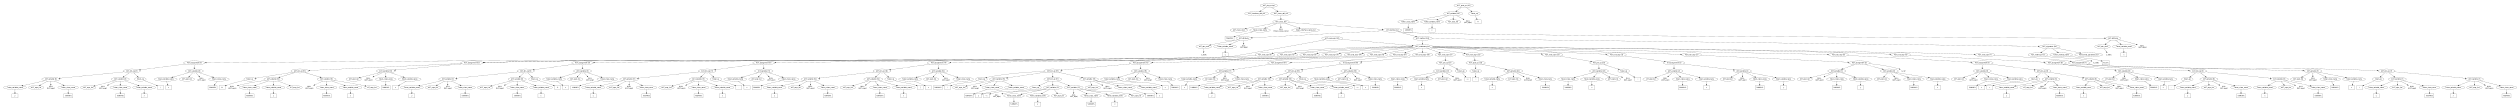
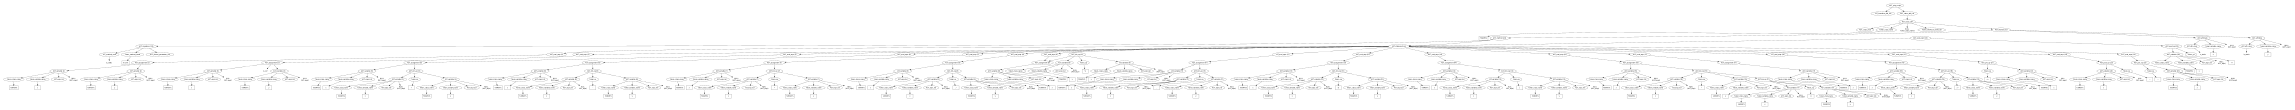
  digraph {
    fontname=Inter
    node [fontname=Inter]
    edge [fontname=Inter]
    n1 [label=AST_php_script]
    n2 [label=AST_interface_def_list]
    n3 [label=AST_class_def_list]
    n4 [label=AST_class_def]
    n5 [label=AST_class_mod]
    n6 [label=Token_class_name]
    n7 [label="NULL\n(Token_class_name)" shape=plaintext]
    n8 [label=Token_interface_name_list]
    n9 [label=AST_member_list]
    n10 [label="%MAIN%" shape=box]
    n11 [label="AST_method (24)"]
    n12 [label=AST_attribute]
    n13 [label=AST_attribute]
    n14 [label="AST_signature (24)"]
    n15 [label=AST_statement_list]
    n16 [label=AST_attr_mod]
    n17 [label=Token_variable_name]
    n18 [label="NULL\n(AST_expr)" shape=plaintext]
    n19 [label=AST_attr_mod]
    n20 [label=Token_variable_name]
    n21 [label="NULL\n(AST_expr)" shape=plaintext]
    n22 [label=AST_method_mod]
    n23 [label=Token_method_name]
    n24 [label=AST_formal_parameter_list]
    n25 [label="AST_eval_expr (2)"]
    n26 [label="AST_eval_expr (3)"]
    n27 [label="AST_eval_expr (5)"]
    n28 [label="AST_eval_expr (6)"]
    n29 [label="AST_eval_expr (7)"]
    n30 [label="AST_eval_expr (8)"]
    n31 [label="AST_eval_expr (9)"]
    n32 [label="AST_eval_expr (11)"]
    n33 [label="AST_eval_expr (13)"]
    n34 [label="AST_eval_expr (14)"]
    n35 [label="AST_eval_expr (15)"]
    n36 [label="AST_eval_expr (17)"]
    n37 [label="AST_eval_expr (18)"]
    n38 [label="AST_eval_expr (21)"]
    n39 [label="AST_eval_expr (22)"]
    n40 [label="AST_eval_expr (23)"]
    n41 [label=is_static shape=plaintext]
    n42 [label="%run%" shape=box]
    n43 [label="AST_assignment (2)"]
    n44 [label="AST_assignment (3)"]
    n45 [label="AST_assignment (5)"]
    n46 [label="AST_assignment (6)"]
    n47 [label="AST_assignment (7)"]
    n48 [label="AST_assignment (8)"]
    n49 [label="AST_assignment (9)"]
    n50 [label="AST_assignment (11)"]
    n51 [label="AST_assignment (13)"]
    n52 [label="AST_assignment (14)"]
    n53 [label="AST_assignment (15)"]
    n54 [label="AST_assignment (17)"]
    n55 [label="AST_assignment (18)"]
    n56 [label="AST_eval_expr (20)"]
    n57 [label="AST_post_op (20)"]
    n58 [label="AST_pre_op (21)"]
    n59 [label="AST_post_op (22)"]
    n60 [label="AST_pre_op (23)"]
    n61 [label="AST_variable (2)"]
    n62 [label="AST_variable (2)"]
    n63 [label=Token_class_name]
    n64 [label=Token_variable_name]
    n65 [label=AST_expr_list]
    n66 [label="NULL\n(AST_expr)" shape=plaintext]
    n67 [label=Token_class_name]
    n68 [label=Token_variable_name]
    n69 [label=AST_expr_list]
    n70 [label="NULL\n(AST_expr)" shape=plaintext]
    n71 [label="%MAIN%" shape=box]
    n72 [label=x shape=box]
    n73 [label="%MAIN%" shape=box]
    n74 [label=y shape=box]
    n75 [label="AST_variable (3)"]
    n76 [label=is_ref shape=plaintext]
    n77 [label="AST_variable (3)"]
    n78 [label=Token_class_name]
    n79 [label=Token_variable_name]
    n80 [label=AST_expr_list]
    n81 [label="NULL\n(AST_expr)" shape=plaintext]
    n82 [label=Token_class_name]
    n83 [label=Token_variable_name]
    n84 [label=AST_expr_list]
    n85 [label="NULL\n(AST_expr)" shape=plaintext]
    n86 [label="%MAIN%" shape=box]
    n87 [label=x shape=box]
    n88 [label="%MAIN%" shape=box]
    n89 [label=y shape=box]
    n90 [label="AST_variable (5)"]
    n91 [label="AST_bin_op (5)"]
    n92 [label=Token_class_name]
    n93 [label=Token_variable_name]
    n94 [label=AST_expr_list]
    n95 [label="NULL\n(AST_expr)" shape=plaintext]
    n96 [label="AST_variable (5)"]
    n97 [label=Token_op]
    n98 [label="AST_variable (5)"]
    n99 [label="%MAIN%" shape=box]
    n100 [label=x shape=box]
    n101 [label=Token_class_name]
    n102 [label=Token_variable_name]
    n103 [label=AST_expr_list]
    n104 [label="NULL\n(AST_expr)" shape=plaintext]
    n105 [label="+" shape=box]
    n106 [label=Token_class_name]
    n107 [label=Token_variable_name]
    n108 [label=AST_expr_list]
    n109 [label="NULL\n(AST_expr)" shape=plaintext]
    n110 [label="%MAIN%" shape=box]
    n111 [label=x shape=box]
    n112 [label="%MAIN%" shape=box]
    n113 [label=y shape=box]
    n114 [label="AST_variable (6)"]
    n115 [label="AST_bin_op (6)"]
    n116 [label=Token_class_name]
    n117 [label=Token_variable_name]
    n118 [label=AST_expr_list]
    n119 [label="NULL\n(AST_expr)" shape=plaintext]
    n120 [label="AST_variable (6)"]
    n121 [label=Token_op]
    n122 [label="AST_variable (6)"]
    n123 [label="%MAIN%" shape=box]
    n124 [label=x shape=box]
    n125 [label=Token_class_name]
    n126 [label=Token_variable_name]
    n127 [label=AST_expr_list]
    n128 [label="NULL\n(AST_expr)" shape=plaintext]
    n129 [label="-" shape=box]
    n130 [label=Token_class_name]
    n131 [label=Token_variable_name]
    n132 [label=AST_expr_list]
    n133 [label="NULL\n(AST_expr)" shape=plaintext]
    n134 [label="%MAIN%" shape=box]
    n135 [label=x shape=box]
    n136 [label="%MAIN%" shape=box]
    n137 [label=y shape=box]
    n138 [label="AST_variable (7)"]
    n139 [label="AST_bin_op (7)"]
    n140 [label=Token_class_name]
    n141 [label=Token_variable_name]
    n142 [label=AST_expr_list]
    n143 [label="NULL\n(AST_expr)" shape=plaintext]
    n144 [label="AST_variable (7)"]
    n145 [label=Token_op]
    n146 [label="AST_variable (7)"]
    n147 [label="%MAIN%" shape=box]
    n148 [label=x shape=box]
    n149 [label=Token_class_name]
    n150 [label=Token_variable_name]
    n151 [label=AST_expr_list]
    n152 [label="NULL\n(AST_expr)" shape=plaintext]
    n153 [label="*" shape=box]
    n154 [label=Token_class_name]
    n155 [label=Token_variable_name]
    n156 [label=AST_expr_list]
    n157 [label="NULL\n(AST_expr)" shape=plaintext]
    n158 [label="%MAIN%" shape=box]
    n159 [label=x shape=box]
    n160 [label="%MAIN%" shape=box]
    n161 [label=y shape=box]
    n162 [label="AST_variable (8)"]
    n163 [label="AST_bin_op (8)"]
    n164 [label=Token_class_name]
    n165 [label=Token_variable_name]
    n166 [label=AST_expr_list]
    n167 [label="NULL\n(AST_expr)" shape=plaintext]
    n168 [label="AST_variable (8)"]
    n169 [label=Token_op]
    n170 [label="AST_variable (8)"]
    n171 [label="%MAIN%" shape=box]
    n172 [label=x shape=box]
    n173 [label=Token_class_name]
    n174 [label=Token_variable_name]
    n175 [label=AST_expr_list]
    n176 [label="NULL\n(AST_expr)" shape=plaintext]
    n177 [label="/" shape=box]
    n178 [label=Token_class_name]
    n179 [label=Token_variable_name]
    n180 [label=AST_expr_list]
    n181 [label="NULL\n(AST_expr)" shape=plaintext]
    n182 [label="%MAIN%" shape=box]
    n183 [label=x shape=box]
    n184 [label="%MAIN%" shape=box]
    n185 [label=y shape=box]
    n186 [label="AST_variable (9)"]
    n187 [label="AST_bin_op (9)"]
    n188 [label=Token_class_name]
    n189 [label=Token_variable_name]
    n190 [label=AST_expr_list]
    n191 [label="NULL\n(AST_expr)" shape=plaintext]
    n192 [label="AST_variable (9)"]
    n193 [label=Token_op]
    n194 [label="AST_variable (9)"]
    n195 [label="%MAIN%" shape=box]
    n196 [label=x shape=box]
    n197 [label=Token_class_name]
    n198 [label=Token_variable_name]
    n199 [label=AST_expr_list]
    n200 [label="NULL\n(AST_expr)" shape=plaintext]
    n201 [label="%" shape=box]
    n202 [label=Token_class_name]
    n203 [label=Token_variable_name]
    n204 [label=AST_expr_list]
    n205 [label="NULL\n(AST_expr)" shape=plaintext]
    n206 [label="%MAIN%" shape=box]
    n207 [label=x shape=box]
    n208 [label="%MAIN%" shape=box]
    n209 [label=y shape=box]
    n210 [label="AST_variable (11)"]
    n211 [label="AST_bin_op (11)"]
    n212 [label=Token_class_name]
    n213 [label=Token_variable_name]
    n214 [label=AST_expr_list]
    n215 [label="NULL\n(AST_expr)" shape=plaintext]
    n216 [label="AST_variable (11)"]
    n217 [label=Token_op]
    n218 [label="AST_variable (11)"]
    n219 [label="%MAIN%" shape=box]
    n220 [label=x shape=box]
    n221 [label=Token_class_name]
    n222 [label=Token_variable_name]
    n223 [label=AST_expr_list]
    n224 [label="NULL\n(AST_expr)" shape=plaintext]
    n225 [label="." shape=box]
    n226 [label=Token_class_name]
    n227 [label=Token_variable_name]
    n228 [label=AST_expr_list]
    n229 [label="NULL\n(AST_expr)" shape=plaintext]
    n230 [label="%MAIN%" shape=box]
    n231 [label=x shape=box]
    n232 [label="%MAIN%" shape=box]
    n233 [label=y shape=box]
    n234 [label="AST_variable (13)"]
    n235 [label="AST_bin_op (13)"]
    n236 [label=Token_class_name]
    n237 [label=Token_variable_name]
    n238 [label=AST_expr_list]
    n239 [label="NULL\n(AST_expr)" shape=plaintext]
    n240 [label="AST_variable (13)"]
    n241 [label=Token_op]
    n242 [label="AST_variable (13)"]
    n243 [label="%MAIN%" shape=box]
    n244 [label=x shape=box]
    n245 [label=Token_class_name]
    n246 [label=Token_variable_name]
    n247 [label=AST_expr_list]
    n248 [label="NULL\n(AST_expr)" shape=plaintext]
    n249 [label="&" shape=box]
    n250 [label=Token_class_name]
    n251 [label=Token_variable_name]
    n252 [label=AST_expr_list]
    n253 [label="NULL\n(AST_expr)" shape=plaintext]
    n254 [label="%MAIN%" shape=box]
    n255 [label=x shape=box]
    n256 [label="%MAIN%" shape=box]
    n257 [label=y shape=box]
    n258 [label="AST_variable (14)"]
    n259 [label="AST_bin_op (14)"]
    n260 [label=Token_class_name]
    n261 [label=Token_variable_name]
    n262 [label=AST_expr_list]
    n263 [label="NULL\n(AST_expr)" shape=plaintext]
    n264 [label="AST_variable (14)"]
    n265 [label=Token_op]
    n266 [label="AST_variable (14)"]
    n267 [label="%MAIN%" shape=box]
    n268 [label=x shape=box]
    n269 [label=Token_class_name]
    n270 [label=Token_variable_name]
    n271 [label=AST_expr_list]
    n272 [label="NULL\n(AST_expr)" shape=plaintext]
    n273 [label="|" shape=box]
    n274 [label=Token_class_name]
    n275 [label=Token_variable_name]
    n276 [label=AST_expr_list]
    n277 [label="NULL\n(AST_expr)" shape=plaintext]
    n278 [label="%MAIN%" shape=box]
    n279 [label=x shape=box]
    n280 [label="%MAIN%" shape=box]
    n281 [label=y shape=box]
    n282 [label="AST_variable (15)"]
    n283 [label="AST_bin_op (15)"]
    n284 [label=Token_class_name]
    n285 [label=Token_variable_name]
    n286 [label=AST_expr_list]
    n287 [label="NULL\n(AST_expr)" shape=plaintext]
    n288 [label="AST_variable (15)"]
    n289 [label=Token_op]
    n290 [label="AST_variable (15)"]
    n291 [label="AST_bin_op (17)"]
    n292 [label="%MAIN%" shape=box]
    n293 [label=x shape=box]
    n294 [label=Token_class_name]
    n295 [label=Token_variable_name]
    n296 [label=AST_expr_list]
    n297 [label="NULL\n(AST_expr)" shape=plaintext]
    n298 [label="^" shape=box]
    n299 [label=Token_class_name]
    n300 [label=Token_variable_name]
    n301 [label=AST_expr_list]
    n302 [label="NULL\n(AST_expr)" shape=plaintext]
    n303 [label="%MAIN%" shape=box]
    n304 [label=x shape=box]
    n305 [label="%MAIN%" shape=box]
    n306 [label=y shape=box]
    n307 [label="AST_variable (17)"]
    n308 [label=Token_class_name]
    n309 [label=Token_variable_name]
    n310 [label=AST_expr_list]
    n311 [label="NULL\n(AST_expr)" shape=plaintext]
    n312 [label="AST_variable (17)"]
    n313 [label=Token_op]
    n314 [label="AST_variable (17)"]
    n315 [label="%MAIN%" shape=box]
    n316 [label=x shape=box]
    n317 [label=Token_class_name]
    n318 [label=Token_variable_name]
    n319 [label=AST_expr_list]
    n320 [label="NULL\n(AST_expr)" shape=plaintext]
    n321 [label="<<" shape=box]
    n322 [label=Token_class_name]
    n323 [label=Token_variable_name]
    n324 [label=AST_expr_list]
    n325 [label="NULL\n(AST_expr)" shape=plaintext]
    n326 [label="%MAIN%" shape=box]
    n327 [label=x shape=box]
    n328 [label="%MAIN%" shape=box]
    n329 [label=y shape=box]
    n330 [label="AST_variable (18)"]
    n331 [label="AST_bin_op (18)"]
    n332 [label=Token_class_name]
    n333 [label=Token_variable_name]
    n334 [label=AST_expr_list]
    n335 [label="NULL\n(AST_expr)" shape=plaintext]
    n336 [label="AST_variable (18)"]
    n337 [label=Token_op]
    n338 [label="AST_variable (18)"]
    n339 [label="%MAIN%" shape=box]
    n340 [label=x shape=box]
    n341 [label=Token_class_name]
    n342 [label=Token_variable_name]
    n343 [label=AST_expr_list]
    n344 [label="NULL\n(AST_expr)" shape=plaintext]
    n345 [label=">>" shape=box]
    n346 [label=Token_class_name]
    n347 [label=Token_variable_name]
    n348 [label=AST_expr_list]
    n349 [label="NULL\n(AST_expr)" shape=plaintext]
    n350 [label="%MAIN%" shape=box]
    n351 [label=x shape=box]
    n352 [label="%MAIN%" shape=box]
    n353 [label=y shape=box]
    n354 [label="AST_variable (20)"]
    n355 [label=Token_op]
    n356 [label=Token_class_name]
    n357 [label=Token_variable_name]
    n358 [label=AST_expr_list]
    n359 [label="NULL\n(AST_expr)" shape=plaintext]
    n360 [label="++" shape=box]
    n361 [label="%MAIN%" shape=box]
    n362 [label=x shape=box]
    n363 [label=Token_op]
    n364 [label="AST_variable (21)"]
    n365 [label="++" shape=box]
    n366 [label=Token_class_name]
    n367 [label=Token_variable_name]
    n368 [label=AST_expr_list]
    n369 [label="NULL\n(AST_expr)" shape=plaintext]
    n370 [label="%MAIN%" shape=box]
    n371 [label=x shape=box]
    n372 [label="AST_variable (22)"]
    n373 [label=Token_op]
    n374 [label=Token_class_name]
    n375 [label=Token_variable_name]
    n376 [label=AST_expr_list]
    n377 [label="NULL\n(AST_expr)" shape=plaintext]
    n378 [label="--" shape=box]
    n379 [label="%MAIN%" shape=box]
    n380 [label=x shape=box]
    n381 [label=Token_op]
    n382 [label="AST_variable (23)"]
    n383 [label="--" shape=box]
    n384 [label=Token_class_name]
    n385 [label=Token_variable_name]
    n386 [label=AST_expr_list]
    n387 [label="NULL\n(AST_expr)" shape=plaintext]
    n388 [label="%MAIN%" shape=box]
    n389 [label=x shape=box]
    n390 [label=is_static shape=plaintext]
    n391 [label=x shape=box]
    n392 [label=is_static shape=plaintext]
    n393 [label=y shape=box]
    n1 -> n2
    n1 -> n3
    n3 -> n4
    n4 -> n5
    n4 -> n6
    n4 -> n7
    n4 -> n8
    n4 -> n9
    n6 -> n10
    n9 -> n11
    n9 -> n12
    n9 -> n13
    n11 -> n14
    n11 -> n15
    n12 -> n16
    n12 -> n17
    n12 -> n18
    n13 -> n19
    n13 -> n20
    n13 -> n21
    n14 -> n22
    n14 -> n23
    n14 -> n24
    n15 -> n25
    n15 -> n26
    n15 -> n27
    n15 -> n28
    n15 -> n29
    n15 -> n30
    n15 -> n31
    n15 -> n32
    n15 -> n33
    n15 -> n34
    n15 -> n35
    n15 -> n36
    n15 -> n37
    n15 -> n38
    n15 -> n39
    n15 -> n40
    n16 -> n390
    n17 -> n391
    n19 -> n392
    n20 -> n393
    n22 -> n41
    n23 -> n42
    n25 -> n43
    n26 -> n44
    n27 -> n45
    n28 -> n46
    n29 -> n47
    n30 -> n48
    n31 -> n49
    n32 -> n50
    n33 -> n51
    n34 -> n52
    n35 -> n53
    n36 -> n54
    n37 -> n55
    n38 -> n58
    n39 -> n59
    n40 -> n60
    n43 -> n61
    n43 -> n62
    n44 -> n75
    n44 -> n76
    n44 -> n77
    n45 -> n90
    n45 -> n91
    n46 -> n114
    n46 -> n115
    n47 -> n138
    n47 -> n139
    n48 -> n162
    n48 -> n163
    n49 -> n186
-   n49 -> n187
+   n187 -> n49
    n50 -> n210
    n50 -> n211
    n51 -> n234
    n51 -> n235
    n52 -> n258
    n52 -> n259
    n53 -> n282
    n53 -> n283
    n54 -> n307
    n55 -> n330
    n55 -> n331
    n56 -> n15
-   n56 -> n51
+   n56 -> n57
    n57 -> n354
    n57 -> n355
    n58 -> n363
    n58 -> n364
    n59 -> n372
    n59 -> n373
    n60 -> n381
    n60 -> n382
    n61 -> n63
    n61 -> n64
    n61 -> n65
    n61 -> n66
    n62 -> n67
    n62 -> n68
    n62 -> n69
    n62 -> n70
    n63 -> n71
    n64 -> n72
    n67 -> n73
    n68 -> n74
    n75 -> n78
    n75 -> n79
    n75 -> n80
    n75 -> n81
    n77 -> n82
    n77 -> n83
    n77 -> n84
    n77 -> n85
    n78 -> n86
    n79 -> n87
    n82 -> n88
    n83 -> n89
    n90 -> n92
    n90 -> n93
    n90 -> n94
    n90 -> n95
    n91 -> n96
    n91 -> n97
    n91 -> n98
    n92 -> n99
    n93 -> n100
    n96 -> n101
    n96 -> n102
    n96 -> n103
    n96 -> n104
    n97 -> n105
    n98 -> n106
    n98 -> n107
    n98 -> n108
    n98 -> n109
    n101 -> n110
    n102 -> n111
    n106 -> n112
    n107 -> n113
    n114 -> n116
    n114 -> n117
    n114 -> n118
    n114 -> n119
    n115 -> n120
    n115 -> n121
    n115 -> n122
    n116 -> n123
    n117 -> n124
    n120 -> n125
    n120 -> n126
    n120 -> n127
    n120 -> n128
    n121 -> n129
    n122 -> n130
    n122 -> n131
    n122 -> n132
    n122 -> n133
    n125 -> n134
    n126 -> n135
    n130 -> n136
    n131 -> n137
    n138 -> n140
    n138 -> n141
    n138 -> n142
    n138 -> n143
    n139 -> n144
    n139 -> n145
    n139 -> n146
    n140 -> n147
    n141 -> n148
    n144 -> n149
    n144 -> n150
    n144 -> n151
    n144 -> n152
    n145 -> n153
    n146 -> n154
    n146 -> n155
    n146 -> n156
    n146 -> n157
    n149 -> n158
    n150 -> n159
    n154 -> n160
    n155 -> n161
    n162 -> n164
    n162 -> n165
    n162 -> n166
    n162 -> n167
    n163 -> n168
    n163 -> n169
    n163 -> n170
    n164 -> n171
    n165 -> n172
    n168 -> n173
    n168 -> n174
    n168 -> n175
    n168 -> n176
    n169 -> n177
    n170 -> n178
    n170 -> n179
    n170 -> n180
    n170 -> n181
    n173 -> n182
    n174 -> n183
    n178 -> n184
    n179 -> n185
    n186 -> n188
    n186 -> n189
    n186 -> n190
    n186 -> n191
    n187 -> n192
    n187 -> n193
    n187 -> n194
    n188 -> n195
    n189 -> n196
    n192 -> n197
    n192 -> n198
    n192 -> n199
    n192 -> n200
    n193 -> n201
    n194 -> n202
    n194 -> n203
    n194 -> n204
    n194 -> n205
    n197 -> n206
    n198 -> n207
    n202 -> n208
    n203 -> n209
    n210 -> n212
    n210 -> n213
    n210 -> n214
    n210 -> n215
    n211 -> n216
    n211 -> n217
    n211 -> n218
    n212 -> n219
    n213 -> n220
    n216 -> n221
    n216 -> n222
    n216 -> n223
    n216 -> n224
    n217 -> n225
    n218 -> n226
    n218 -> n227
    n218 -> n228
    n218 -> n229
    n221 -> n230
    n222 -> n231
    n226 -> n232
    n227 -> n233
    n234 -> n236
    n234 -> n237
    n234 -> n238
    n234 -> n239
    n235 -> n240
    n235 -> n241
    n235 -> n242
    n236 -> n243
    n237 -> n244
    n240 -> n245
    n240 -> n246
    n240 -> n247
    n240 -> n248
    n241 -> n249
    n242 -> n250
    n242 -> n251
    n242 -> n252
    n242 -> n253
    n245 -> n254
    n246 -> n255
    n250 -> n256
    n251 -> n257
    n258 -> n260
    n258 -> n261
    n258 -> n262
    n258 -> n263
    n259 -> n264
    n259 -> n265
    n259 -> n266
    n260 -> n267
    n261 -> n268
    n264 -> n269
    n264 -> n270
    n264 -> n271
    n264 -> n272
    n265 -> n273
    n266 -> n274
    n266 -> n275
    n266 -> n276
    n266 -> n277
    n269 -> n278
    n270 -> n279
    n274 -> n280
    n275 -> n281
    n282 -> n284
    n282 -> n285
    n282 -> n286
    n282 -> n287
    n283 -> n288
    n283 -> n289
    n283 -> n290
    n283 -> n291
    n284 -> n292
    n285 -> n293
    n288 -> n294
    n288 -> n295
    n288 -> n296
    n288 -> n297
    n289 -> n298
    n290 -> n299
    n290 -> n300
    n290 -> n301
    n290 -> n302
    n291 -> n312
    n291 -> n313
    n291 -> n314
    n294 -> n303
    n295 -> n304
    n299 -> n305
    n300 -> n306
    n307 -> n308
    n307 -> n309
    n307 -> n310
    n307 -> n311
    n308 -> n315
    n309 -> n316
    n312 -> n317
    n312 -> n318
    n312 -> n319
    n312 -> n320
    n313 -> n321
    n314 -> n322
    n314 -> n323
    n314 -> n324
    n314 -> n325
    n317 -> n326
    n318 -> n327
    n322 -> n328
    n323 -> n329
    n330 -> n332
    n330 -> n333
    n330 -> n334
    n330 -> n335
    n331 -> n336
    n331 -> n337
    n331 -> n338
    n332 -> n339
    n333 -> n340
    n336 -> n341
    n336 -> n342
    n336 -> n343
    n336 -> n344
    n337 -> n345
    n338 -> n346
    n338 -> n347
    n338 -> n348
    n338 -> n349
    n341 -> n350
    n342 -> n351
    n346 -> n352
    n347 -> n353
    n354 -> n356
    n354 -> n357
    n354 -> n358
    n354 -> n359
    n355 -> n360
    n356 -> n361
    n357 -> n362
    n363 -> n365
    n364 -> n366
    n364 -> n367
    n364 -> n368
    n364 -> n369
    n366 -> n370
    n367 -> n371
    n372 -> n374
    n372 -> n375
    n372 -> n376
    n372 -> n377
    n373 -> n378
    n374 -> n379
    n375 -> n380
    n381 -> n383
    n382 -> n384
    n382 -> n385
    n382 -> n386
    n382 -> n387
    n384 -> n388
    n385 -> n389
  }
